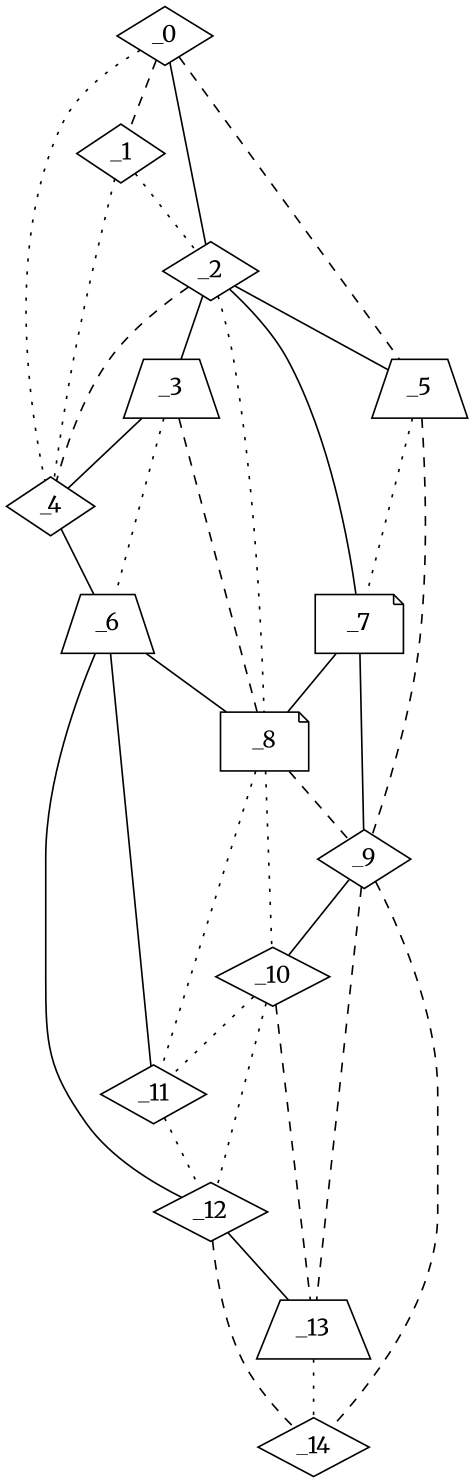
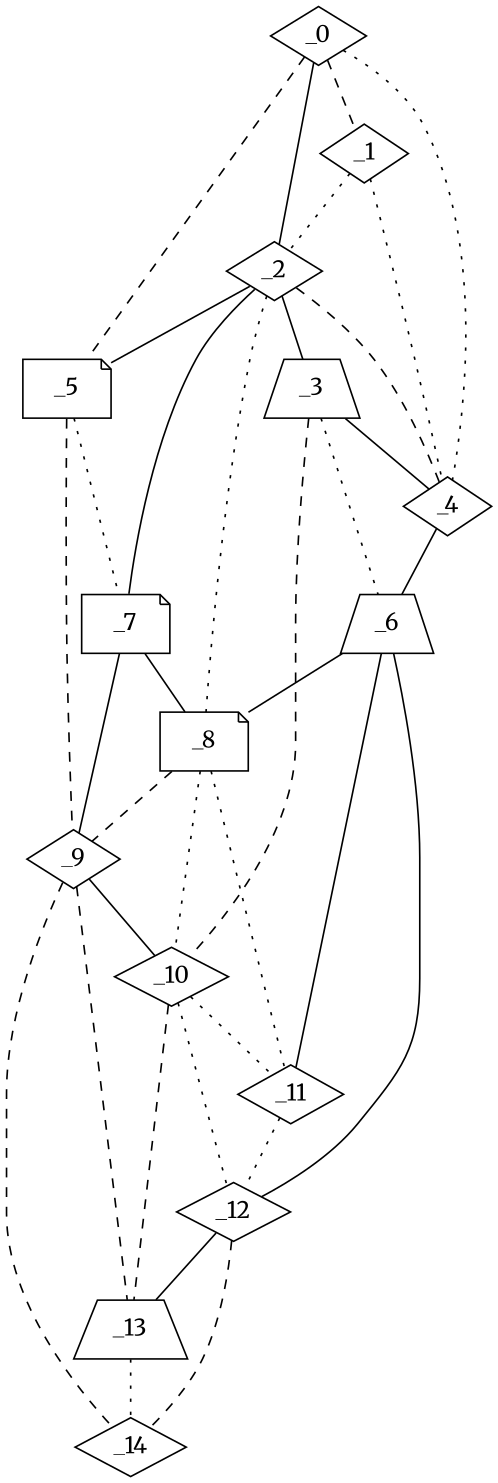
  graph {
    fontname=Merriweather
    node [fontname=Merriweather shape=diamond x=31 y=77]
    edge [fontname=Merriweather style=solid valence=2]
    _0 [x=5 y=70]
    _1 [x=11]
    _2 [x=27 y=81]
    _4 [y=121]
-   _5 [shape=trapezium x=59 y=5]
+   _5 [shape=note x=59 y=5]
    _3 [shape=trapezium y=83]
    _7 [shape=note x=67 y=10]
    _8 [shape=note x=69]
    _6 [shape=trapezium x=65 y=115]
    _9 [x=81 y=16]
    _11 [x=86 y=110]
    _10 [x=85 y=75]
    _12 [x=118 y=104]
    _13 [shape=trapezium x=121 y=67]
    _14 [x=126 y=63]
    _0 -- _1 [style=dashed valence=1]
    _0 -- _2
    _0 -- _4 [style=dotted valence=1]
    _0 -- _5 [style=dashed valence=1]
    _1 -- _2 [style=dotted]
    _1 -- _4 [style=dotted]
    _2 -- _4 [style=dashed]
    _2 -- _5 [valence=1]
    _2 -- _3
    _2 -- _7
    _2 -- _8 [style=dotted]
    _4 -- _6 [valence=1]
    _5 -- _7 [style=dotted valence=1]
    _5 -- _9 [style=dashed valence=1]
    _3 -- _4
-   _3 -- _8 [style=dashed]
+   _3 -- _10 [style=dashed]
    _3 -- _6 [style=dotted]
    _7 -- _8 [valence=1]
    _7 -- _9
    _8 -- _9 [style=dashed]
    _8 -- _11 [style=dotted]
    _8 -- _10 [style=dotted valence=1]
    _6 -- _8 [valence=1]
    _6 -- _11
    _6 -- _12 [valence=1]
    _9 -- _10
    _9 -- _13 [style=dashed valence=1]
    _9 -- _14 [style=dashed valence=1]
    _11 -- _12 [style=dotted]
    _10 -- _11 [style=dotted]
    _10 -- _12 [style=dotted]
    _10 -- _13 [style=dashed]
    _12 -- _13 [valence=1]
    _12 -- _14 [style=dashed valence=1]
    _13 -- _14 [style=dotted]
  }
